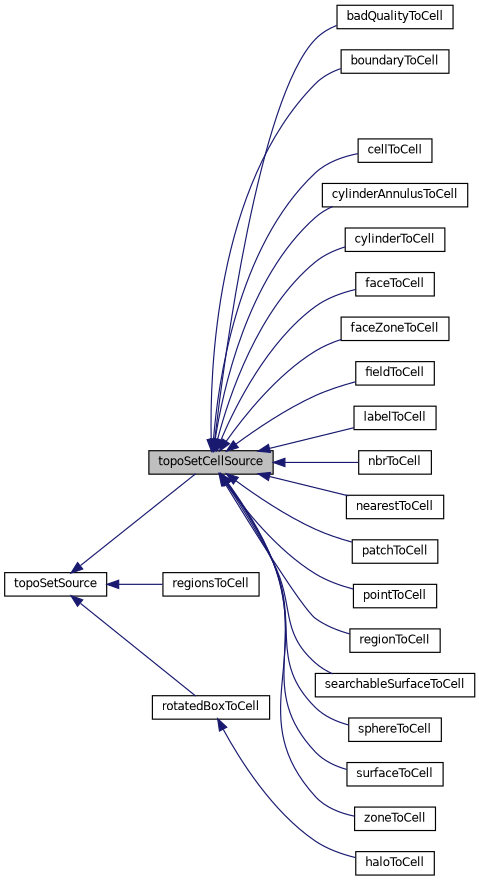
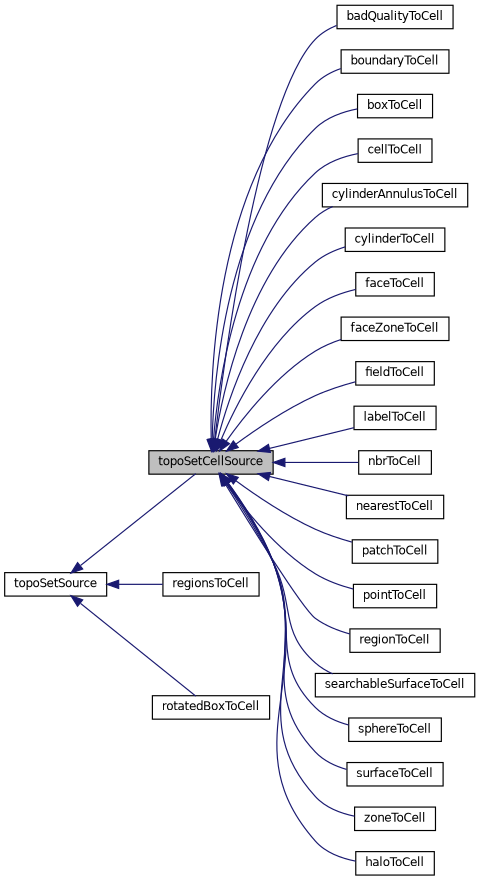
  digraph {
    rankdir=LR
    node [color=black fontname=Helvetica fontsize=10 shape=record]
    edge [color=midnightblue dir=back fontname=Helvetica fontsize=10 labelfontname=Helvetica labelfontsize=10 style=solid]
    n1 [fillcolor=grey75 fontcolor=black height=0.2 label=topoSetCellSource style=filled width=0.4]
    n2 [height=0.2 label=badQualityToCell width=0.4]
    n3 [height=0.2 label=boundaryToCell width=0.4]
+   n4 [height=0.2 label=boxToCell width=0.4]
    n5 [height=0.2 label=cellToCell width=0.4]
    n6 [height=0.2 label=cylinderAnnulusToCell width=0.4]
    n7 [height=0.2 label=cylinderToCell width=0.4]
    n8 [height=0.2 label=faceToCell width=0.4]
    n9 [height=0.2 label=faceZoneToCell width=0.4]
    n10 [height=0.2 label=fieldToCell width=0.4]
    n11 [height=0.2 label=haloToCell width=0.4]
    n12 [height=0.2 label=labelToCell width=0.4]
    n13 [height=0.2 label=nbrToCell width=0.4]
    n14 [height=0.2 label=nearestToCell width=0.4]
    n15 [height=0.2 label=patchToCell width=0.4]
    n16 [height=0.2 label=pointToCell width=0.4]
    n17 [height=0.2 label=regionToCell width=0.4]
    n18 [height=0.2 label=searchableSurfaceToCell width=0.4]
    n19 [height=0.2 label=sphereToCell width=0.4]
    n20 [height=0.2 label=surfaceToCell width=0.4]
    n21 [height=0.2 label=zoneToCell width=0.4]
    n22 [height=0.2 label=regionsToCell width=0.4]
    n23 [height=0.2 label=rotatedBoxToCell width=0.4]
    n24 [height=0.2 label=topoSetSource width=0.4]
    n1 -> n2
    n1 -> n3
+   n1 -> n4
    n1 -> n5
    n1 -> n6
    n1 -> n7
    n1 -> n8
    n1 -> n9
    n1 -> n10
-   n23 -> n11
+   n1 -> n11
    n1 -> n12
    n1 -> n13
    n1 -> n14
    n1 -> n15
    n1 -> n16
    n1 -> n17
    n1 -> n18
    n1 -> n19
    n1 -> n20
    n1 -> n21
    n24 -> n1
    n24 -> n22
    n24 -> n23
  }
